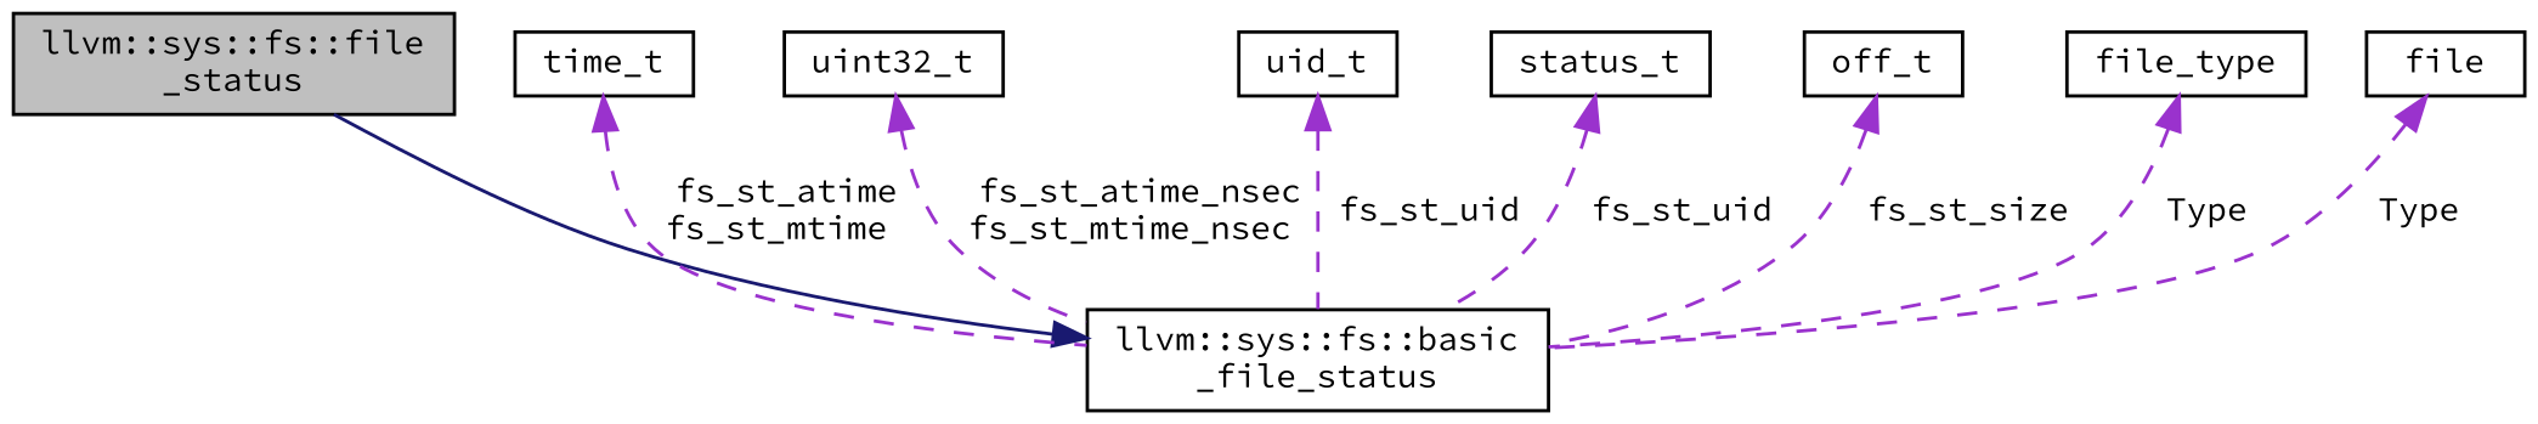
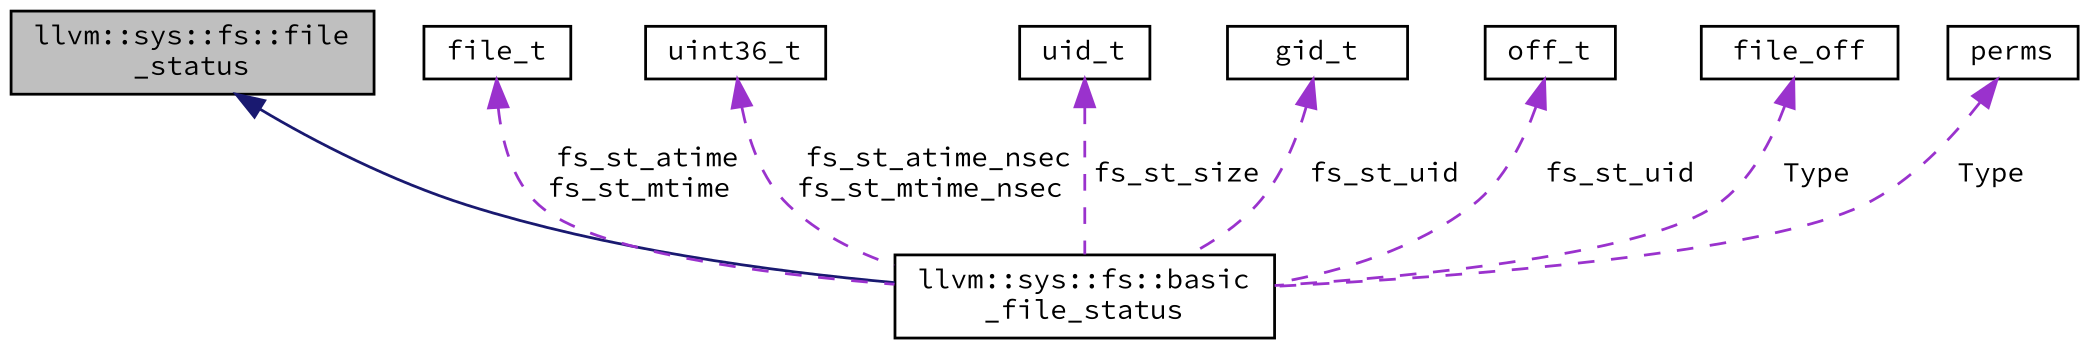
  digraph {
    fontname="Source Code Pro"
    node [color=black fontname="Source Code Pro" fontsize=10 shape=box]
    edge [color=darkorchid3 dir=back fontname="Source Code Pro" fontsize=10 labelfontname=Helvetica labelfontsize=10 style=dashed]
    n1 [fillcolor=grey75 fontcolor=black height=0.2 label="llvm::sys::fs::file\l_status" style=filled width=0.4]
    n2 [height=0.2 label="llvm::sys::fs::basic\l_file_status" width=0.4]
-   n3 [height=0.2 label=time_t width=0.4]
-   n4 [height=0.2 label=uint32_t width=0.4]
+   n3 [height=0.2 label=file_t width=0.4]
+   n4 [height=0.2 label=uint36_t width=0.4]
    n5 [height=0.2 label=uid_t width=0.4]
-   n6 [height=0.2 label=status_t width=0.4]
+   n6 [height=0.2 label=gid_t width=0.4]
    n7 [height=0.2 label=off_t width=0.4]
-   n8 [height=0.2 label=file_type width=0.4]
-   n9 [height=0.2 label=file width=0.4]
-   n2 -> n1 [color=midnightblue style=solid]
+   n8 [height=0.2 label=file_off width=0.4]
+   n9 [height=0.2 label=perms width=0.4]
+   n1 -> n2 [color=midnightblue style=solid]
    n3 -> n2 [label=" fs_st_atime\nfs_st_mtime"]
    n4 -> n2 [label=" fs_st_atime_nsec\nfs_st_mtime_nsec"]
-   n5 -> n2 [label=" fs_st_uid"]
+   n5 -> n2 [label=" fs_st_size"]
    n6 -> n2 [label=" fs_st_uid"]
-   n7 -> n2 [label=" fs_st_size"]
+   n7 -> n2 [label=" fs_st_uid"]
    n8 -> n2 [label=" Type"]
    n9 -> n2 [label=" Type"]
  }
